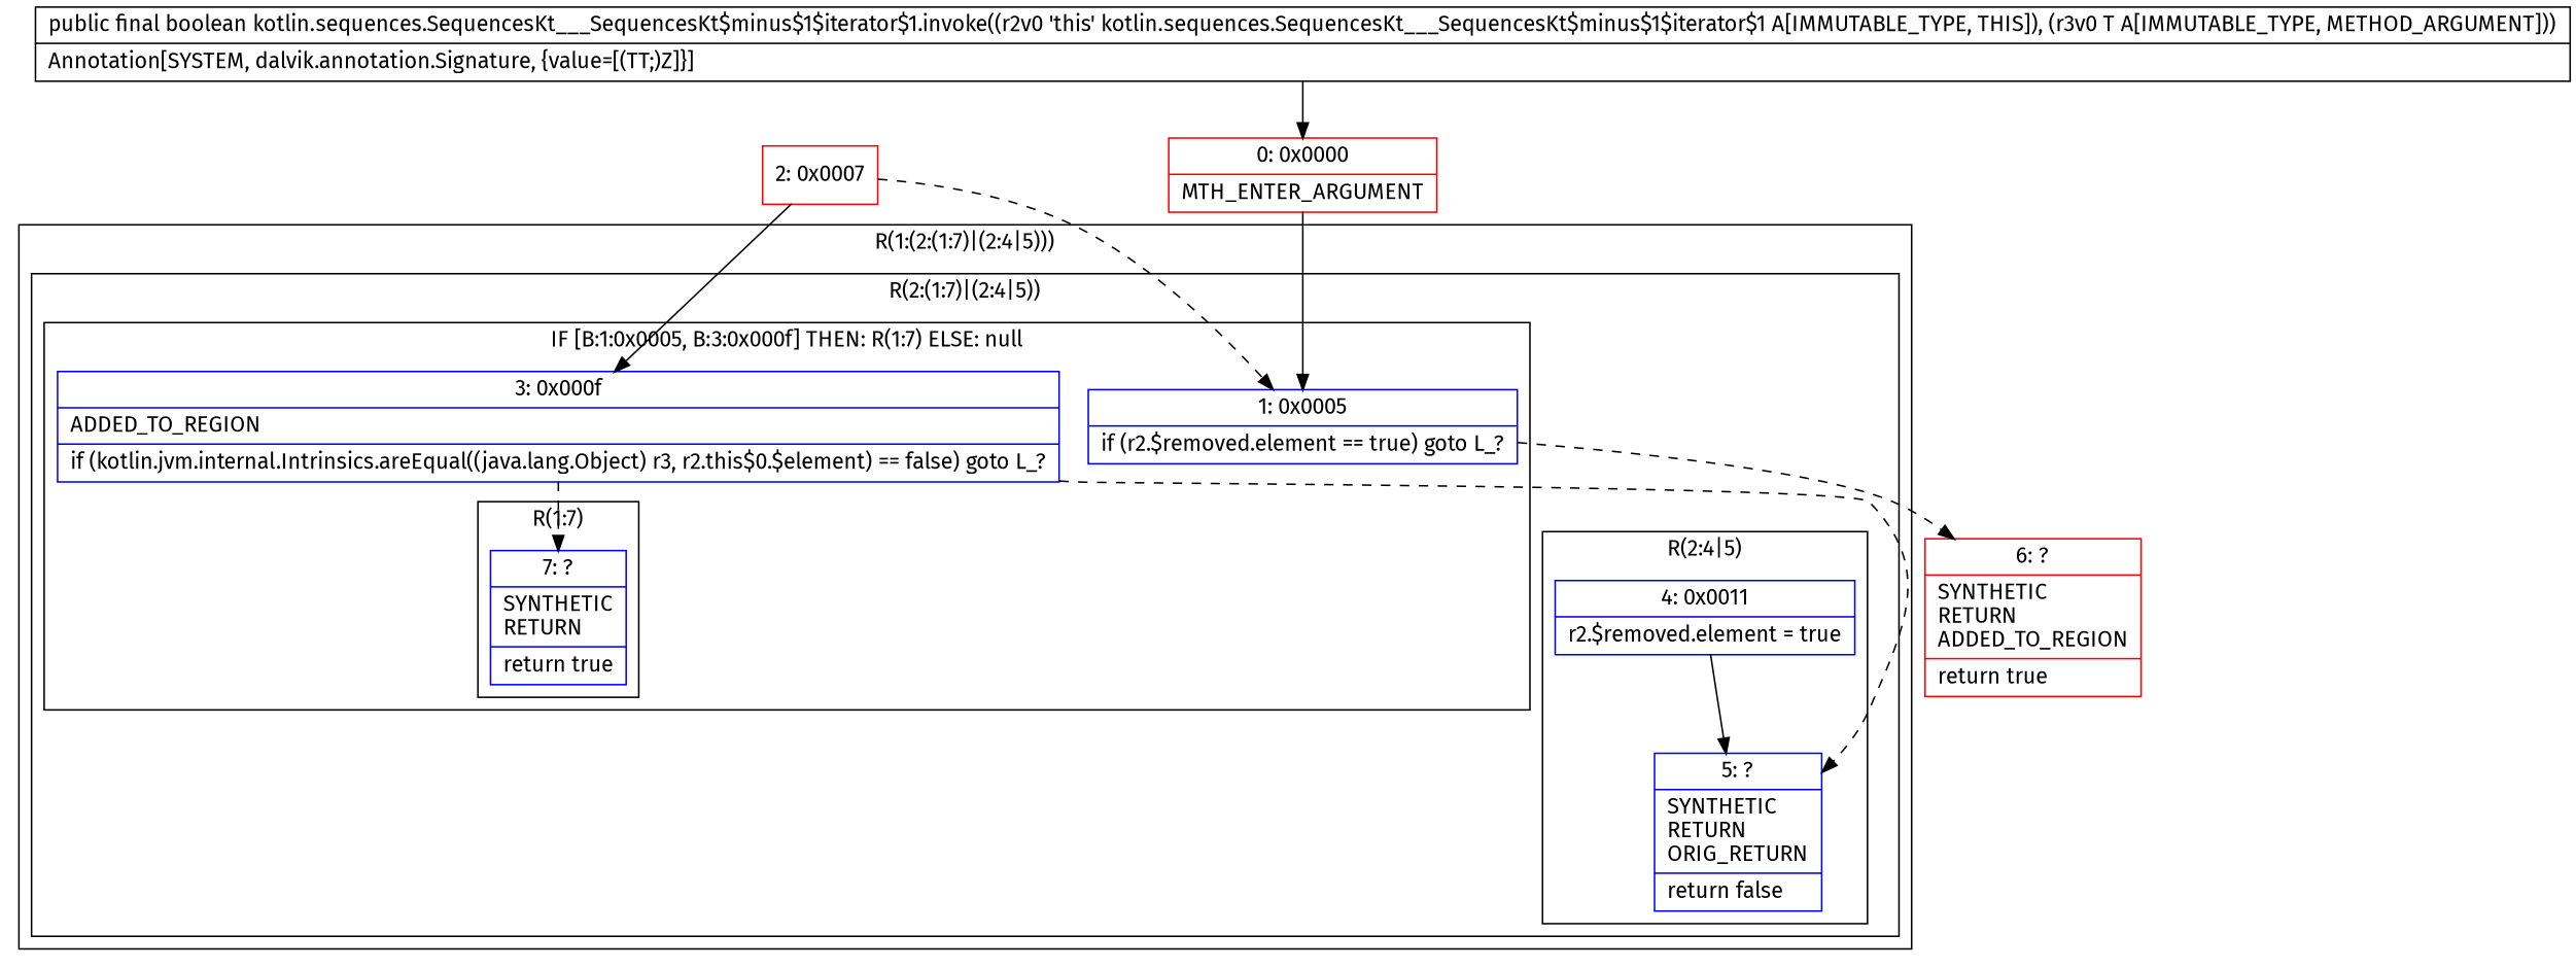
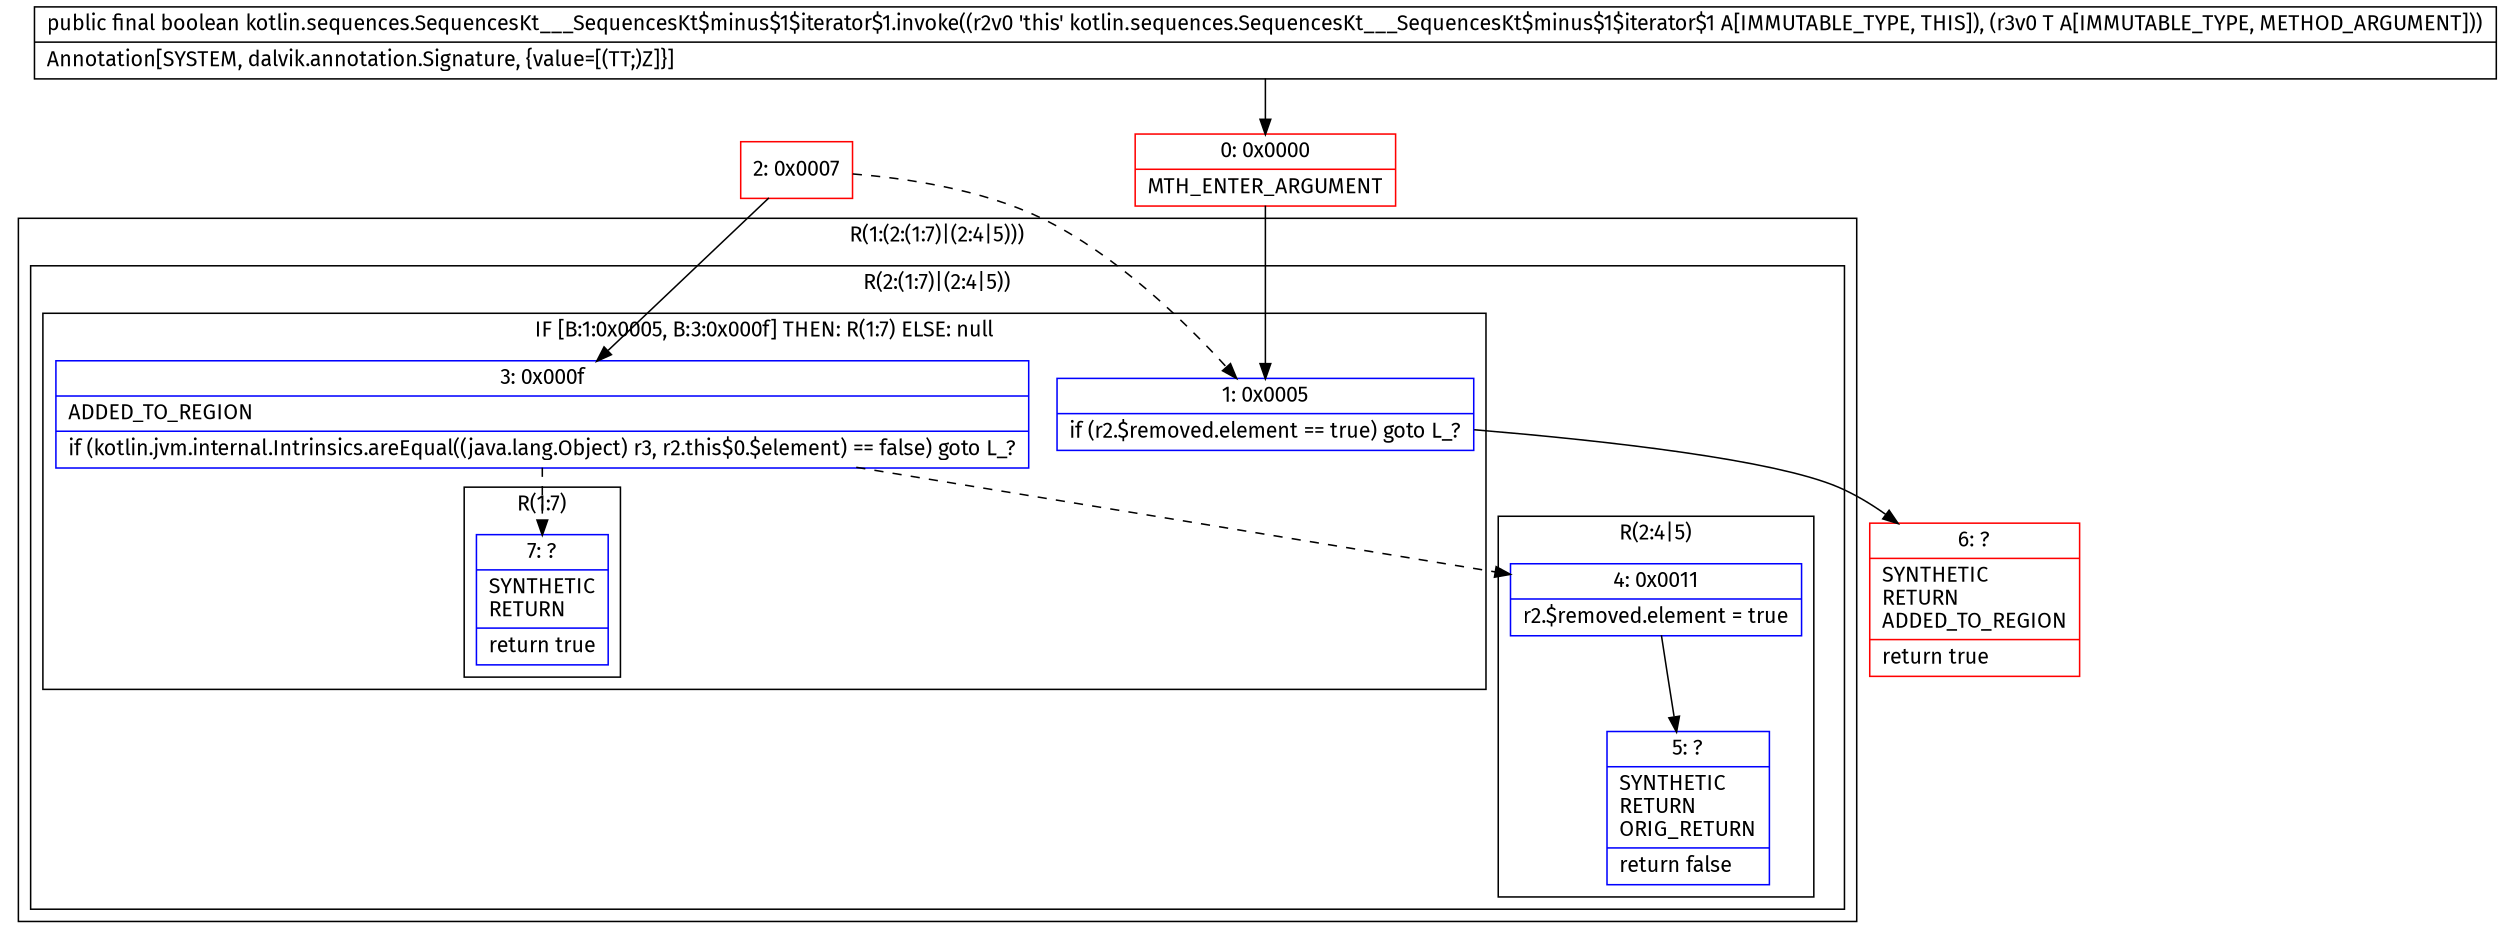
  digraph {
    fontname="Fira Sans"
    node [color=blue fontname="Fira Sans" shape=record]
    edge [fontname="Fira Sans"]
    n1 [label="{7\:\ ?|SYNTHETIC\lRETURN\l|return true\l}"]
    n2 [label="{1\:\ 0x0005|if (r2.$removed.element == true) goto L_?\l}"]
    n3 [label="{3\:\ 0x000f|ADDED_TO_REGION\l|if (kotlin.jvm.internal.Intrinsics.areEqual((java.lang.Object) r3, r2.this$0.$element) == false) goto L_?\l}"]
    n4 [label="{4\:\ 0x0011|r2.$removed.element = true\l}"]
    n5 [label="{5\:\ ?|SYNTHETIC\lRETURN\lORIG_RETURN\l|return false\l}"]
    n6 [color=red label="{6\:\ ?|SYNTHETIC\lRETURN\lADDED_TO_REGION\l|return true\l}"]
    n7 [color=red label="{2\:\ 0x0007}"]
    n8 [color=red label="{0\:\ 0x0000|MTH_ENTER_ARGUMENT\l}"]
    n9 [label="{public final boolean kotlin.sequences.SequencesKt___SequencesKt$minus$1$iterator$1.invoke((r2v0 'this' kotlin.sequences.SequencesKt___SequencesKt$minus$1$iterator$1 A[IMMUTABLE_TYPE, THIS]), (r3v0 T A[IMMUTABLE_TYPE, METHOD_ARGUMENT]))  | Annotation[SYSTEM, dalvik.annotation.Signature, \{value=[(TT;)Z]\}]\l}" color=""]
    subgraph cluster_1 {
      label="R(1:(2:(1:7)|(2:4|5)))"
      subgraph cluster_2 {
        label="R(2:(1:7)|(2:4|5))"
        subgraph cluster_3 {
          label="IF [B:1:0x0005, B:3:0x000f] THEN: R(1:7) ELSE: null"
          n2
          n3
          subgraph cluster_4 {
            label="R(1:7)"
            n1
          }
        }
        subgraph cluster_5 {
          label="R(2:4|5)"
          n4
          n5
        }
      }
    }
-   n2 -> n6 [style=dashed]
+   n2 -> n6
    n3 -> n1 [style=dashed]
-   n3 -> n5 [style=dashed]
+   n3 -> n4 [style=dashed]
    n4 -> n5
    n7 -> n2 [style=dashed]
    n7 -> n3
    n8 -> n2
    n9 -> n8
  }
